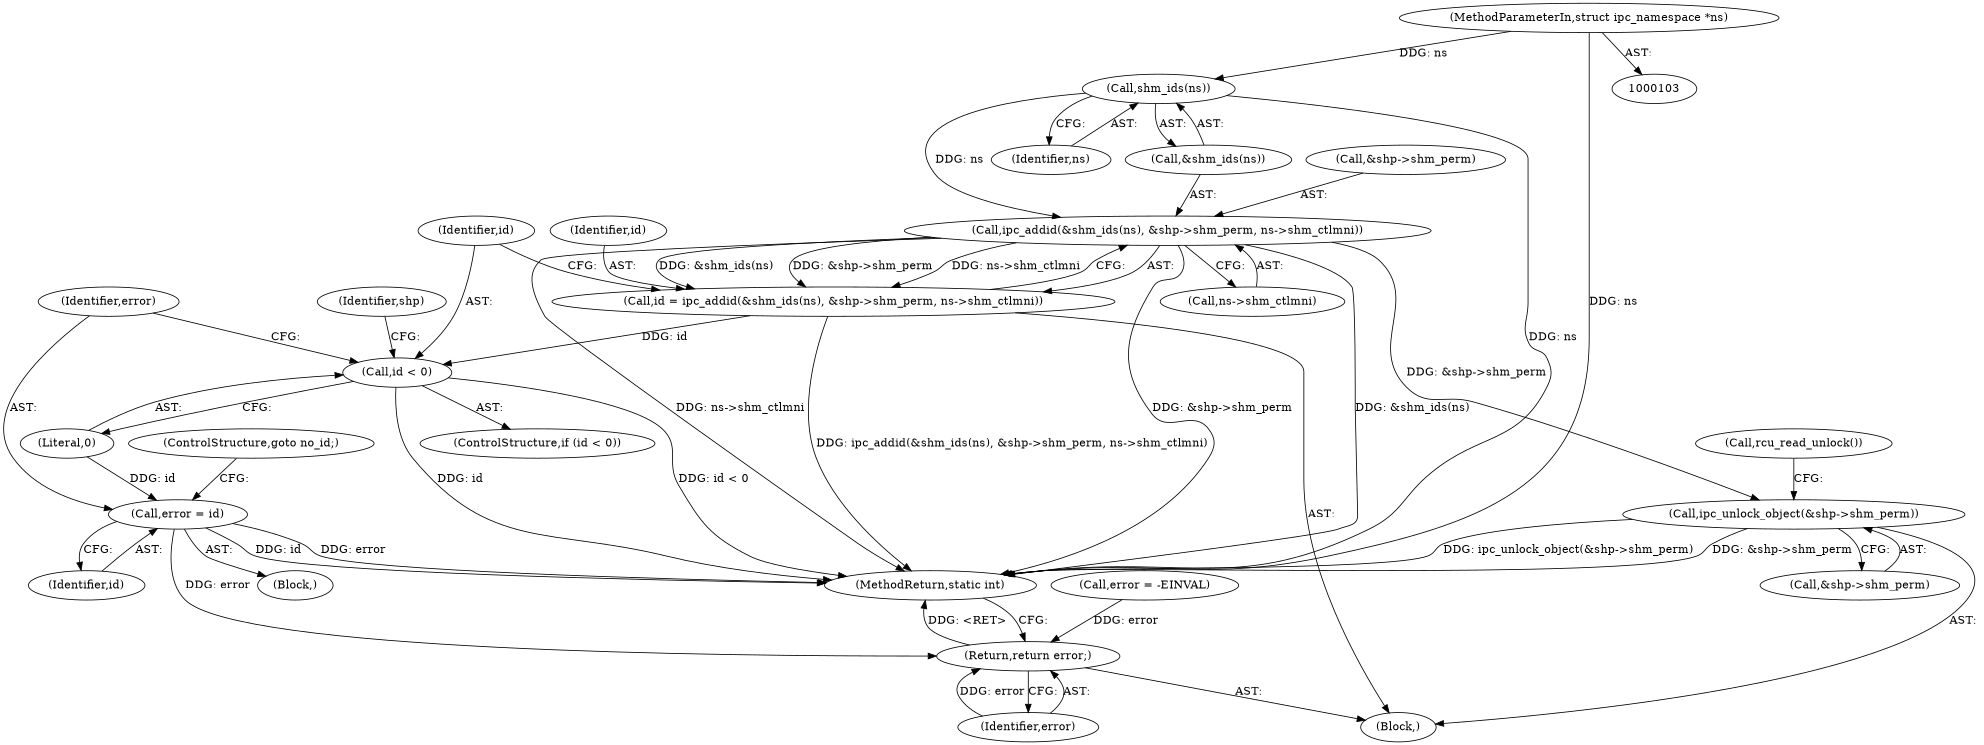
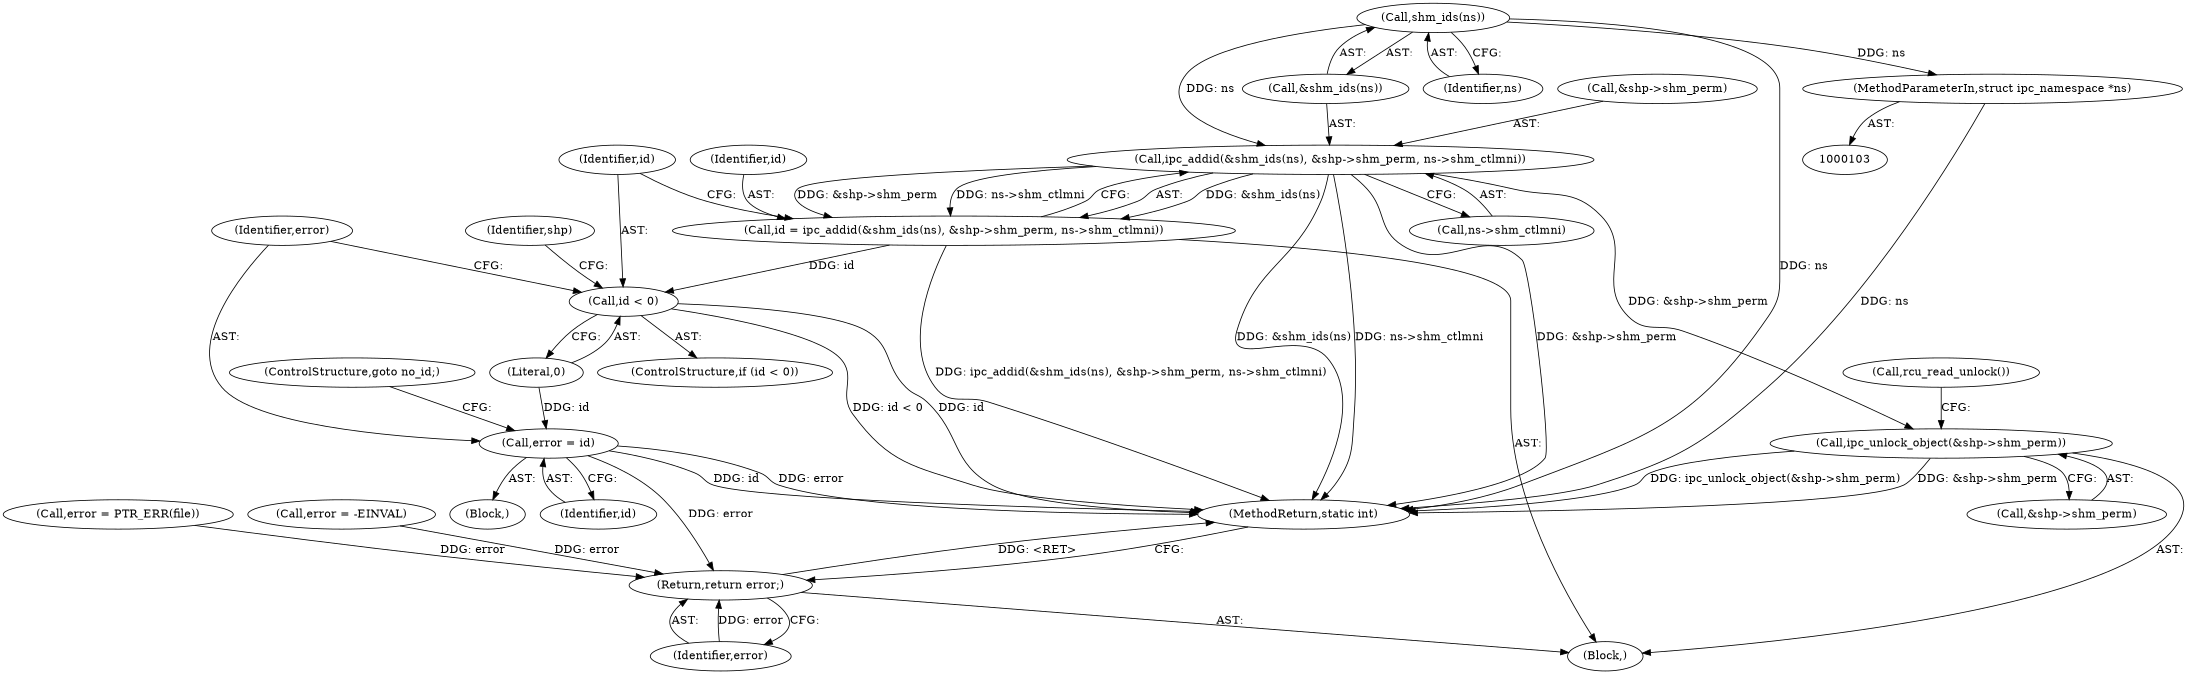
  digraph {
    n1 [label="(Call,shm_ids(ns))"]
    n2 [label="(Call,ipc_addid(&shm_ids(ns), &shp->shm_perm, ns->shm_ctlmni))"]
    n3 [label="(MethodReturn,static int)"]
    n4 [label="(Identifier,ns)"]
    n5 [label="(Call,&shm_ids(ns))"]
    n6 [label="(Call,id = ipc_addid(&shm_ids(ns), &shp->shm_perm, ns->shm_ctlmni))"]
    n7 [label="(Call,ipc_unlock_object(&shp->shm_perm))"]
    n8 [label="(Call,ns->shm_ctlmni)"]
    n9 [label="(Return,return error;)"]
    n10 [label="(MethodParameterIn,struct ipc_namespace *ns)"]
    1000103
    n12 [label="(Call,id < 0)"]
    n13 [label="(Block,)"]
    n14 [label="(Call,&shp->shm_perm)"]
    n15 [label="(ControlStructure,if (id < 0))"]
    n16 [label="(Literal,0)"]
    n17 [label="(Call,error = id)"]
    n18 [label="(Block,)"]
    n19 [label="(Identifier,id)"]
    n20 [label="(Identifier,error)"]
    n21 [label="(Call,rcu_read_unlock())"]
    n22 [label="(Call,error = -EINVAL)"]
    n23 [label="(Call,&shp->shm_perm)"]
    n24 [label="(Identifier,id)"]
    n25 [label="(Identifier,error)"]
+   n26 [label="(Call,error = PTR_ERR(file))"]
    n27 [label="(ControlStructure,goto no_id;)"]
    n28 [label="(Identifier,id)"]
    n29 [label="(Identifier,shp)"]
    n1 -> n2 [label="DDG: ns"]
    n1 -> n3 [label="DDG: ns"]
    n1 -> n4 [label="CFG: "]
    n1 -> n5 [label="AST: "]
    n2 -> n3 [label="DDG: &shp->shm_perm"]
    n2 -> n3 [label="DDG: &shm_ids(ns)"]
    n2 -> n3 [label="DDG: ns->shm_ctlmni"]
    n2 -> n6 [label="AST: "]
    n2 -> n6 [label="DDG: &shm_ids(ns)"]
    n2 -> n6 [label="DDG: &shp->shm_perm"]
    n2 -> n6 [label="DDG: ns->shm_ctlmni"]
    n2 -> n7 [label="DDG: &shp->shm_perm"]
    n2 -> n8 [label="CFG: "]
    n3 -> n9 [label="CFG: "]
    n4 -> n1 [label="AST: "]
    n5 -> n1 [label="AST: "]
    n5 -> n2 [label="AST: "]
    n6 -> n2 [label="CFG: "]
    n6 -> n3 [label="DDG: ipc_addid(&shm_ids(ns), &shp->shm_perm, ns->shm_ctlmni)"]
    n6 -> n12 [label="DDG: id"]
    n6 -> n13 [label="AST: "]
    n7 -> n3 [label="DDG: &shp->shm_perm"]
    n7 -> n3 [label="DDG: ipc_unlock_object(&shp->shm_perm)"]
    n7 -> n13 [label="AST: "]
    n7 -> n14 [label="CFG: "]
    n8 -> n2 [label="AST: "]
    n9 -> n3 [label="DDG: <RET>"]
    n9 -> n13 [label="AST: "]
    n9 -> n20 [label="CFG: "]
-   n10 -> n1 [label="DDG: ns"]
+   n1 -> n10 [label="DDG: ns"]
    n10 -> n3 [label="DDG: ns"]
    n10 -> 1000103 [label="AST: "]
    n12 -> n3 [label="DDG: id"]
    n12 -> n3 [label="DDG: id < 0"]
    n12 -> n15 [label="AST: "]
    n12 -> n16 [label="CFG: "]
    n14 -> n7 [label="AST: "]
    n16 -> n12 [label="AST: "]
    n16 -> n17 [label="DDG: id"]
    n17 -> n3 [label="DDG: id"]
    n17 -> n3 [label="DDG: error"]
    n17 -> n9 [label="DDG: error"]
    n17 -> n18 [label="AST: "]
    n17 -> n19 [label="CFG: "]
    n19 -> n17 [label="AST: "]
    n20 -> n9 [label="AST: "]
    n20 -> n9 [label="DDG: error"]
    n21 -> n7 [label="CFG: "]
    n22 -> n9 [label="DDG: error"]
    n23 -> n2 [label="AST: "]
    n24 -> n6 [label="AST: "]
    n25 -> n12 [label="CFG: "]
    n25 -> n17 [label="AST: "]
+   n26 -> n9 [label="DDG: error"]
    n27 -> n17 [label="CFG: "]
    n28 -> n6 [label="CFG: "]
    n28 -> n12 [label="AST: "]
    n29 -> n12 [label="CFG: "]
  }
